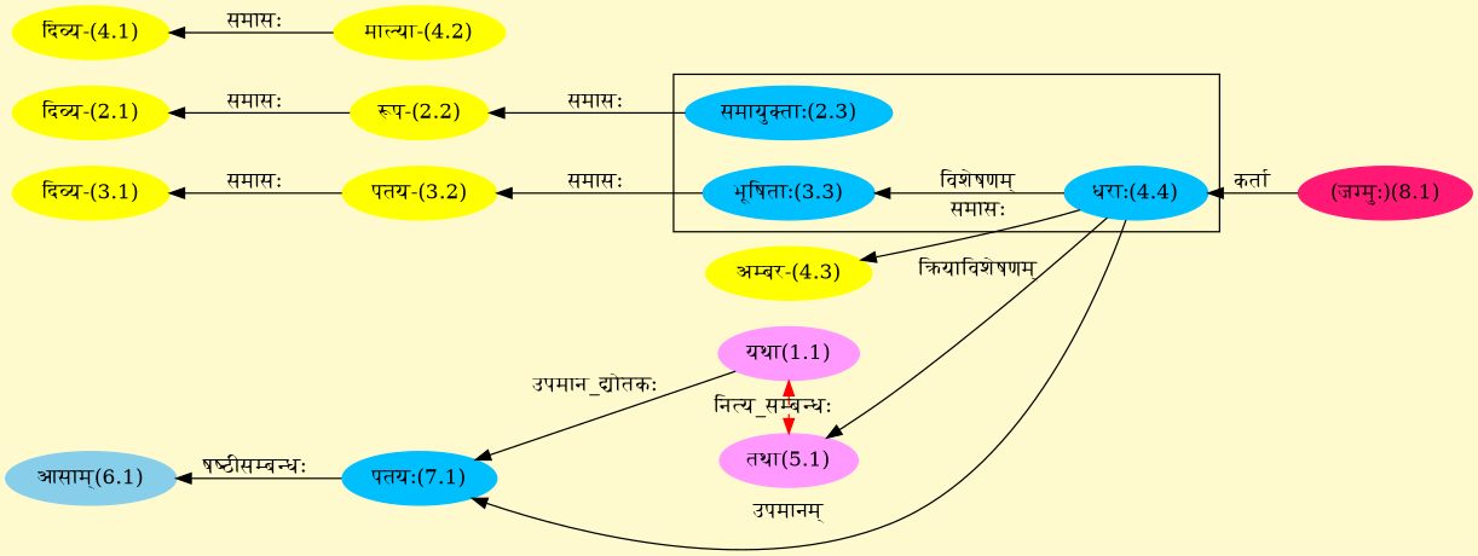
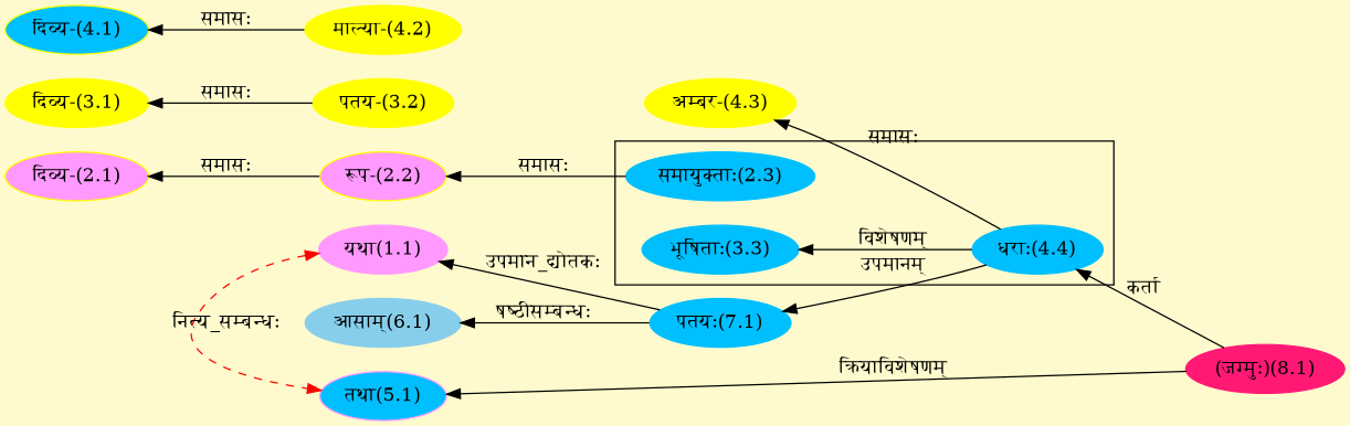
  digraph {
    bgcolor=lemonchiffon1
    compound=true
    rankdir=LR
    node [color="#FFFF00" style=filled]
    edge [dir=back]
    n1 [color="#FF99FF" label="यथा(1.1)"]
-   n2 [color="#FF99FF" label="तथा(5.1)"]
+   n2 [color="#FF99FF" label="तथा(5.1)" fillcolor="#00BFFF"]
    n3 [color="#00BFFF" label="समायुक्ताः(2.3)"]
    n4 [color="#00BFFF" label="धराः(4.4)"]
    n5 [color="#00BFFF" label="भूषिताः(3.3)"]
    n6 [color="#00BFFF" label="पतयः(7.1)"]
    n7 [color="#FF1975" label="(जग्मुः)(8.1)"]
-   n8 [label="दिव्य-(2.1)"]
-   n9 [label="रूप-(2.2)"]
+   n8 [label="दिव्य-(2.1)" fillcolor="#FF99FF"]
+   n9 [label="रूप-(2.2)" fillcolor="#FF99FF"]
    n10 [label="दिव्य-(3.1)"]
    n11 [label="पतय-(3.2)"]
-   n12 [label="दिव्य-(4.1)"]
+   n12 [label="दिव्य-(4.1)" fillcolor="#00BFFF"]
    n13 [label="माल्या-(4.2)"]
    n14 [label="अम्बर-(4.3)"]
    n15 [color="#87CEEB" label="आसाम्(6.1)"]
    subgraph sub_1 {
      rank=same
      n1
      n2
    }
    subgraph cluster_2 {
      n3
      n4
      n5
    }
    n1 -> n2 [color=red dir=both label="नित्य_सम्बन्धः" style=dashed]
-   n6 -> n1 [label="उपमान_द्योतकः"]
-   n2 -> n4 [label="क्रियाविशेषणम्"]
+   n1 -> n6 [label="उपमान_द्योतकः"]
+   n2 -> n7 [label="क्रियाविशेषणम्"]
    n4 -> n7 [label="कर्ता"]
    n5 -> n4 [label="विशेषणम्"]
    n6 -> n4 [label="उपमानम्"]
    n8 -> n9 [label="समासः"]
    n9 -> n3 [label="समासः"]
    n10 -> n11 [label="समासः"]
-   n11 -> n5 [label="समासः"]
    n12 -> n13 [label="समासः"]
    n14 -> n4 [label="समासः"]
    n15 -> n6 [label="षष्ठीसम्बन्धः"]
  }
